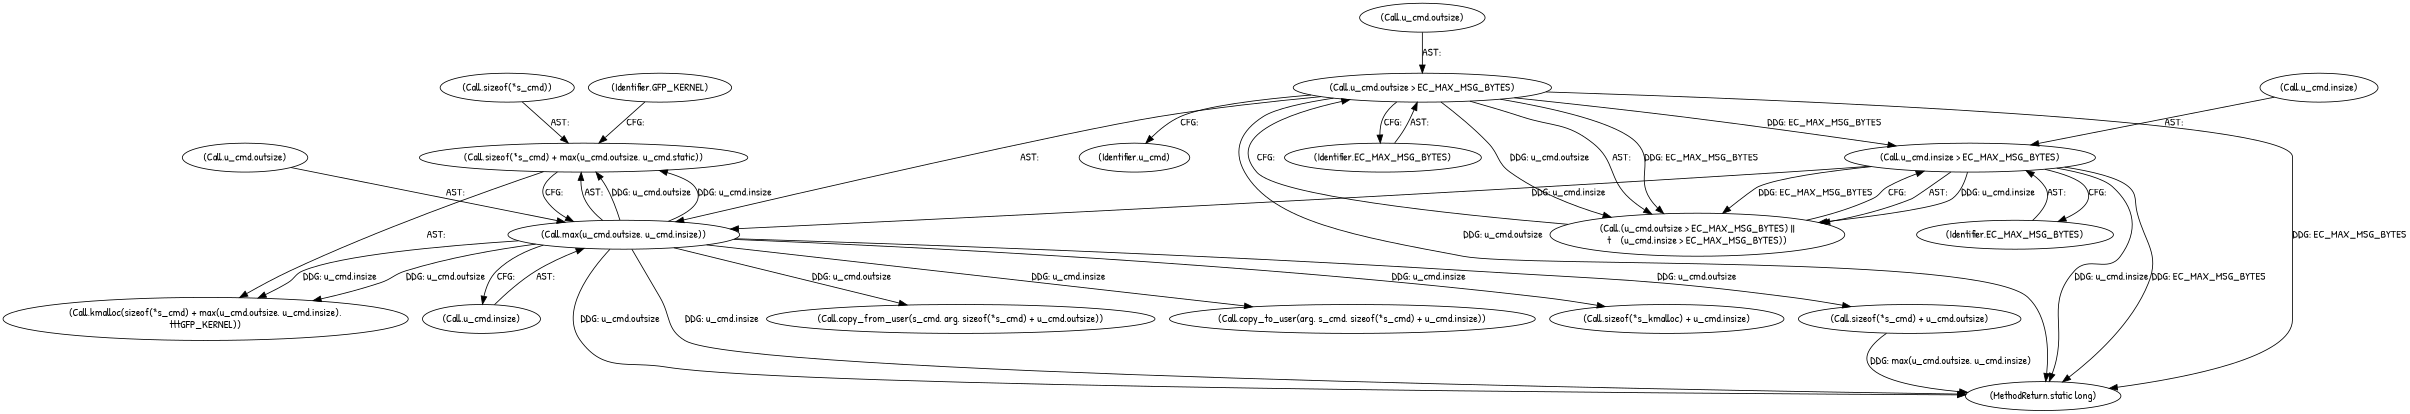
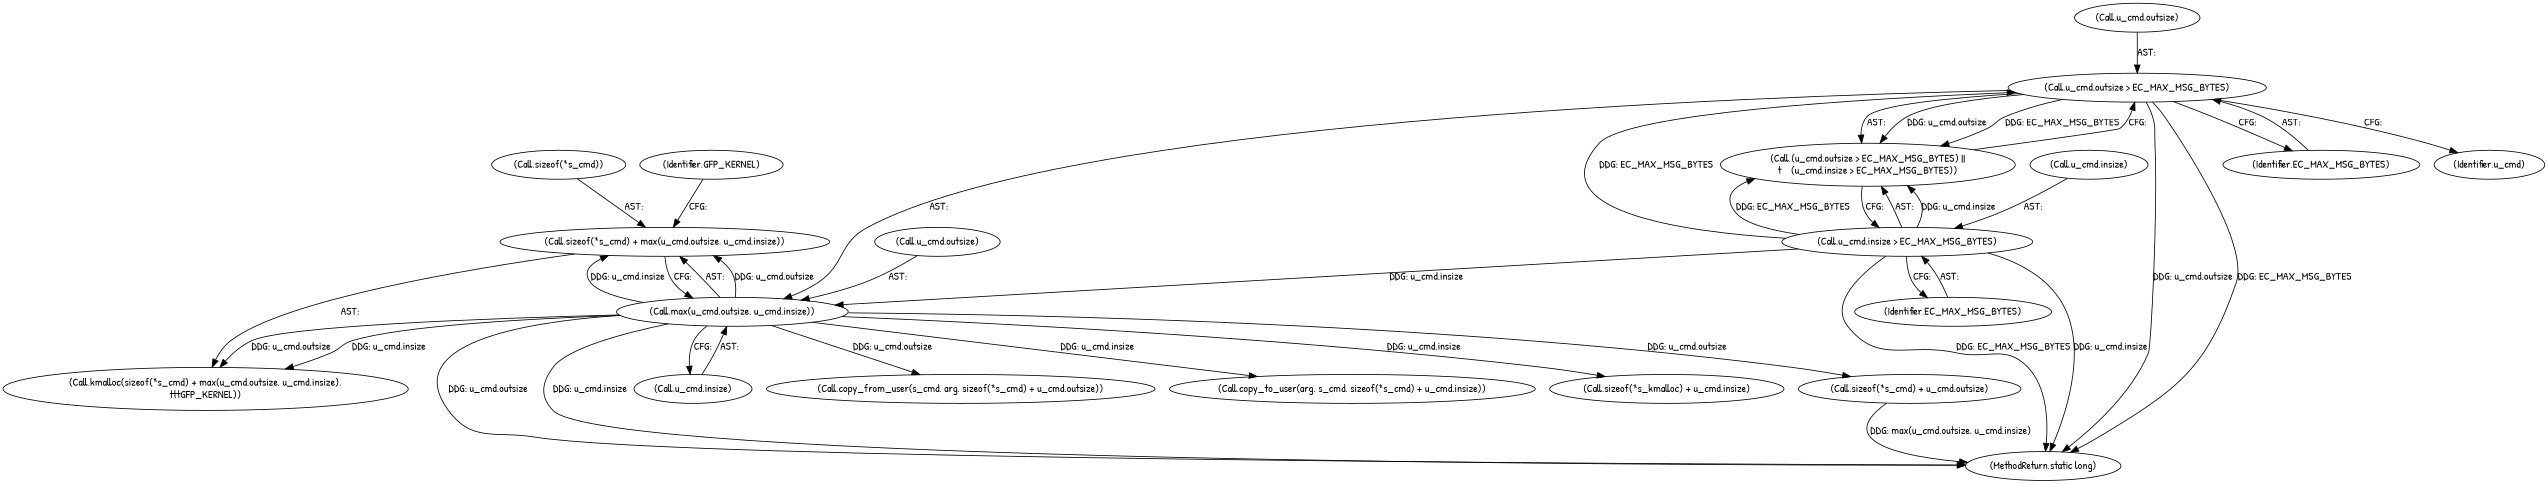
  digraph {
    fontname="Patrick Hand"
    node [fontname="Patrick Hand"]
    edge [fontname="Patrick Hand"]
-   n1 [label="(Call,sizeof(*s_cmd) + max(u_cmd.outsize, u_cmd.static))"]
+   n1 [label="(Call,sizeof(*s_cmd) + max(u_cmd.outsize, u_cmd.insize))"]
    n2 [label="(Call,max(u_cmd.outsize, u_cmd.insize))"]
    n3 [label="(Call,kmalloc(sizeof(*s_cmd) + max(u_cmd.outsize, u_cmd.insize),\n\t\t\tGFP_KERNEL))"]
    n4 [label="(MethodReturn,static long)"]
    n5 [label="(Call,u_cmd.insize)"]
    n6 [label="(Call,sizeof(*s_cmd) + u_cmd.outsize)"]
    n7 [label="(Call,copy_from_user(s_cmd, arg, sizeof(*s_cmd) + u_cmd.outsize))"]
    n8 [label="(Call,copy_to_user(arg, s_cmd, sizeof(*s_cmd) + u_cmd.insize))"]
    n9 [label="(Call,sizeof(*s_kmalloc) + u_cmd.insize)"]
    n10 [label="(Call,u_cmd.outsize > EC_MAX_MSG_BYTES)"]
    n11 [label="(Call,u_cmd.insize > EC_MAX_MSG_BYTES)"]
    n12 [label="(Identifier,EC_MAX_MSG_BYTES)"]
    n13 [label="(Call,(u_cmd.outsize > EC_MAX_MSG_BYTES) ||\n\t    (u_cmd.insize > EC_MAX_MSG_BYTES))"]
    n14 [label="(Identifier,u_cmd)"]
    n15 [label="(Identifier,EC_MAX_MSG_BYTES)"]
    n16 [label="(Call,sizeof(*s_cmd))"]
    n17 [label="(Call,u_cmd.insize)"]
    n18 [label="(Call,u_cmd.outsize)"]
    n19 [label="(Identifier,GFP_KERNEL)"]
    n20 [label="(Call,u_cmd.outsize)"]
    n1 -> n2 [label="CFG: "]
    n1 -> n3 [label="AST: "]
    n2 -> n1 [label="AST: "]
    n2 -> n1 [label="DDG: u_cmd.outsize"]
    n2 -> n1 [label="DDG: u_cmd.insize"]
    n2 -> n3 [label="DDG: u_cmd.outsize"]
    n2 -> n3 [label="DDG: u_cmd.insize"]
    n2 -> n4 [label="DDG: u_cmd.outsize"]
    n2 -> n4 [label="DDG: u_cmd.insize"]
    n2 -> n5 [label="CFG: "]
    n2 -> n6 [label="DDG: u_cmd.outsize"]
    n2 -> n7 [label="DDG: u_cmd.outsize"]
    n2 -> n8 [label="DDG: u_cmd.insize"]
    n2 -> n9 [label="DDG: u_cmd.insize"]
    n5 -> n2 [label="AST: "]
    n6 -> n4 [label="DDG: max(u_cmd.outsize, u_cmd.insize)"]
    n10 -> n2 [label="AST: "]
    n10 -> n4 [label="DDG: u_cmd.outsize"]
    n10 -> n4 [label="DDG: EC_MAX_MSG_BYTES"]
-   n10 -> n11 [label="DDG: EC_MAX_MSG_BYTES"]
+   n11 -> n10 [label="DDG: EC_MAX_MSG_BYTES"]
    n10 -> n12 [label="CFG: "]
    n10 -> n13 [label="AST: "]
    n10 -> n13 [label="DDG: u_cmd.outsize"]
    n10 -> n13 [label="DDG: EC_MAX_MSG_BYTES"]
    n10 -> n14 [label="CFG: "]
    n11 -> n2 [label="DDG: u_cmd.insize"]
    n11 -> n4 [label="DDG: u_cmd.insize"]
    n11 -> n4 [label="DDG: EC_MAX_MSG_BYTES"]
    n11 -> n13 [label="AST: "]
    n11 -> n13 [label="DDG: u_cmd.insize"]
    n11 -> n13 [label="DDG: EC_MAX_MSG_BYTES"]
    n11 -> n15 [label="CFG: "]
    n12 -> n10 [label="AST: "]
    n13 -> n10 [label="CFG: "]
    n13 -> n11 [label="CFG: "]
    n15 -> n11 [label="AST: "]
    n16 -> n1 [label="AST: "]
    n17 -> n11 [label="AST: "]
    n18 -> n2 [label="AST: "]
    n19 -> n1 [label="CFG: "]
    n20 -> n10 [label="AST: "]
  }
